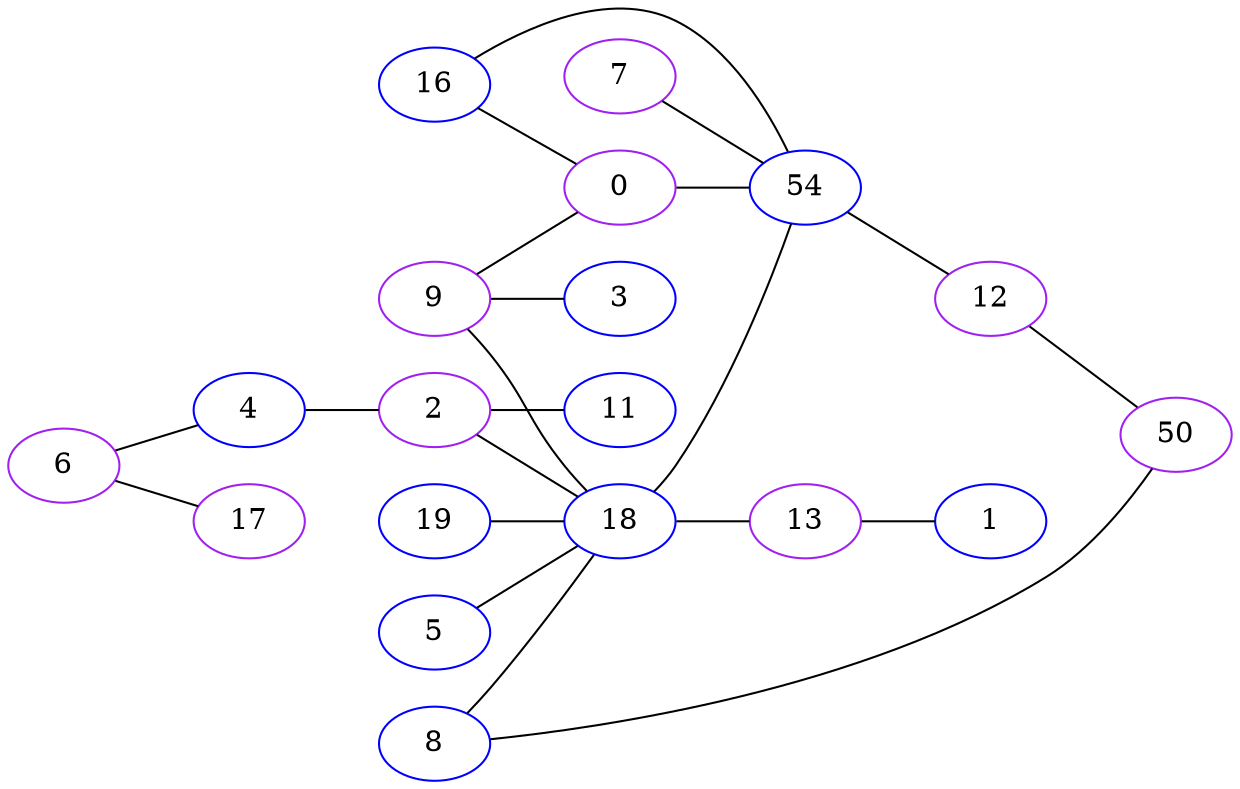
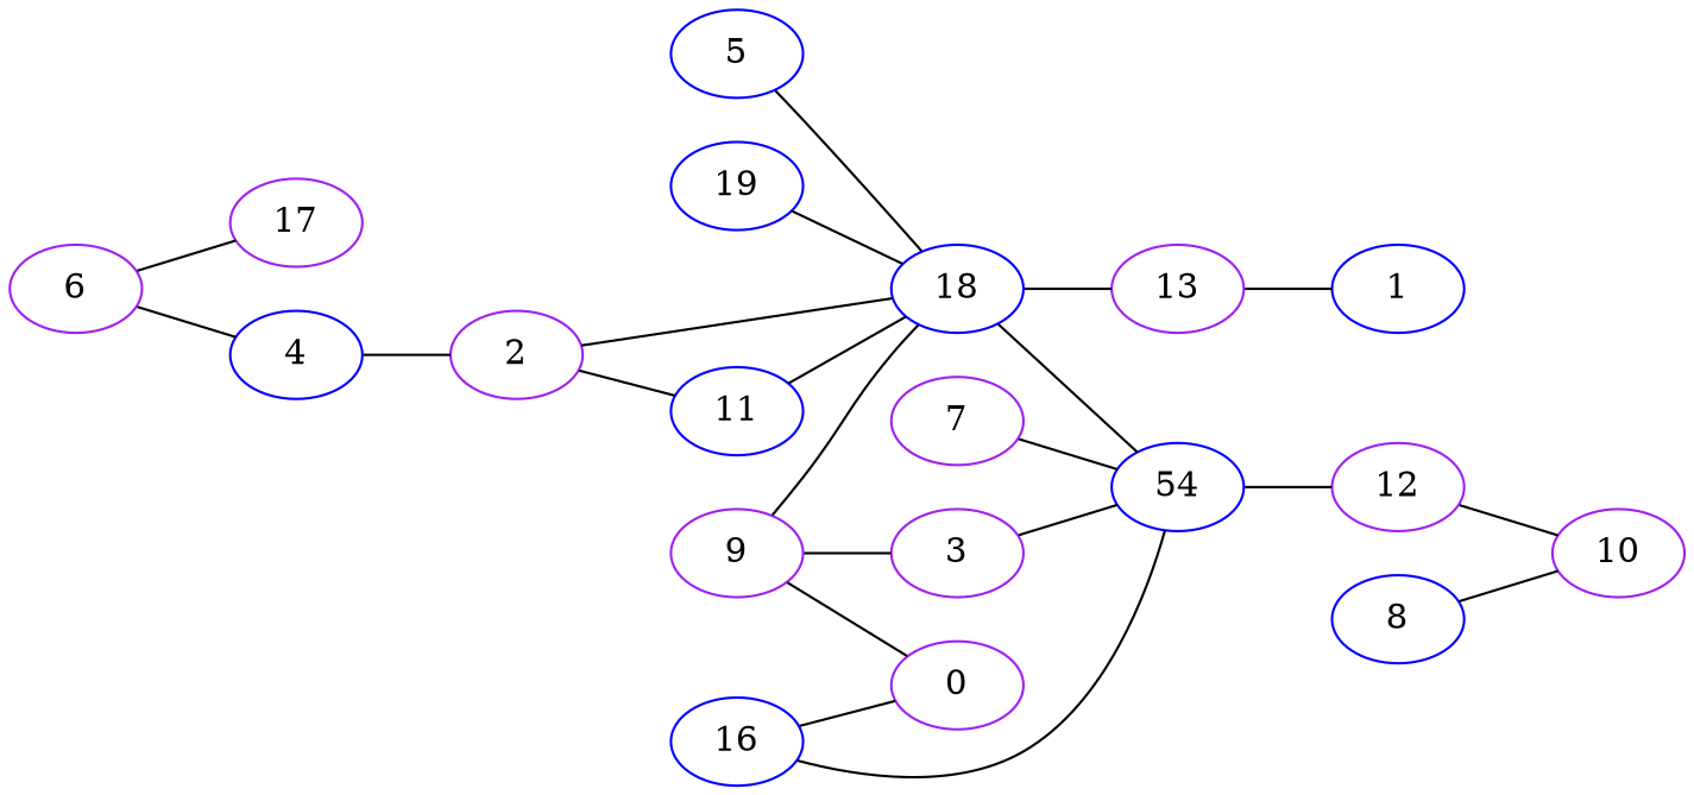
  digraph {
    rankdir=LR
    node [color=purple]
    edge [color=black dir=none]
    5 [color=blue]
    18 [color=blue]
    n3 [color=blue label=54]
    13
    19 [color=blue]
    6
    17
    4 [color=blue]
    2
    12
-   10 [label=50]
+   10
    11 [color=blue]
    1 [color=blue]
    7
    9
    0
-   3 [color=blue]
+   3
    8 [color=blue]
    16 [color=blue]
    subgraph sub_1 {
      5
      18
      n3
      13
      19
      6
      17
      4
      2
      12
      10
      11
      1
      7
      9
      0
      3
      8
      16
    }
    5 -> 18
    18 -> n3
    18 -> 13
    n3 -> 12
    13 -> 1
    19 -> 18
    6 -> 17
    6 -> 4
    4 -> 2
    2 -> 18
    2 -> 11
    12 -> 10
    7 -> n3
    9 -> 18
    9 -> 0
    9 -> 3
-   0 -> n3
-   8 -> 18
+   3 -> n3
+   11 -> 18
    8 -> 10
    16 -> n3
    16 -> 0
  }
